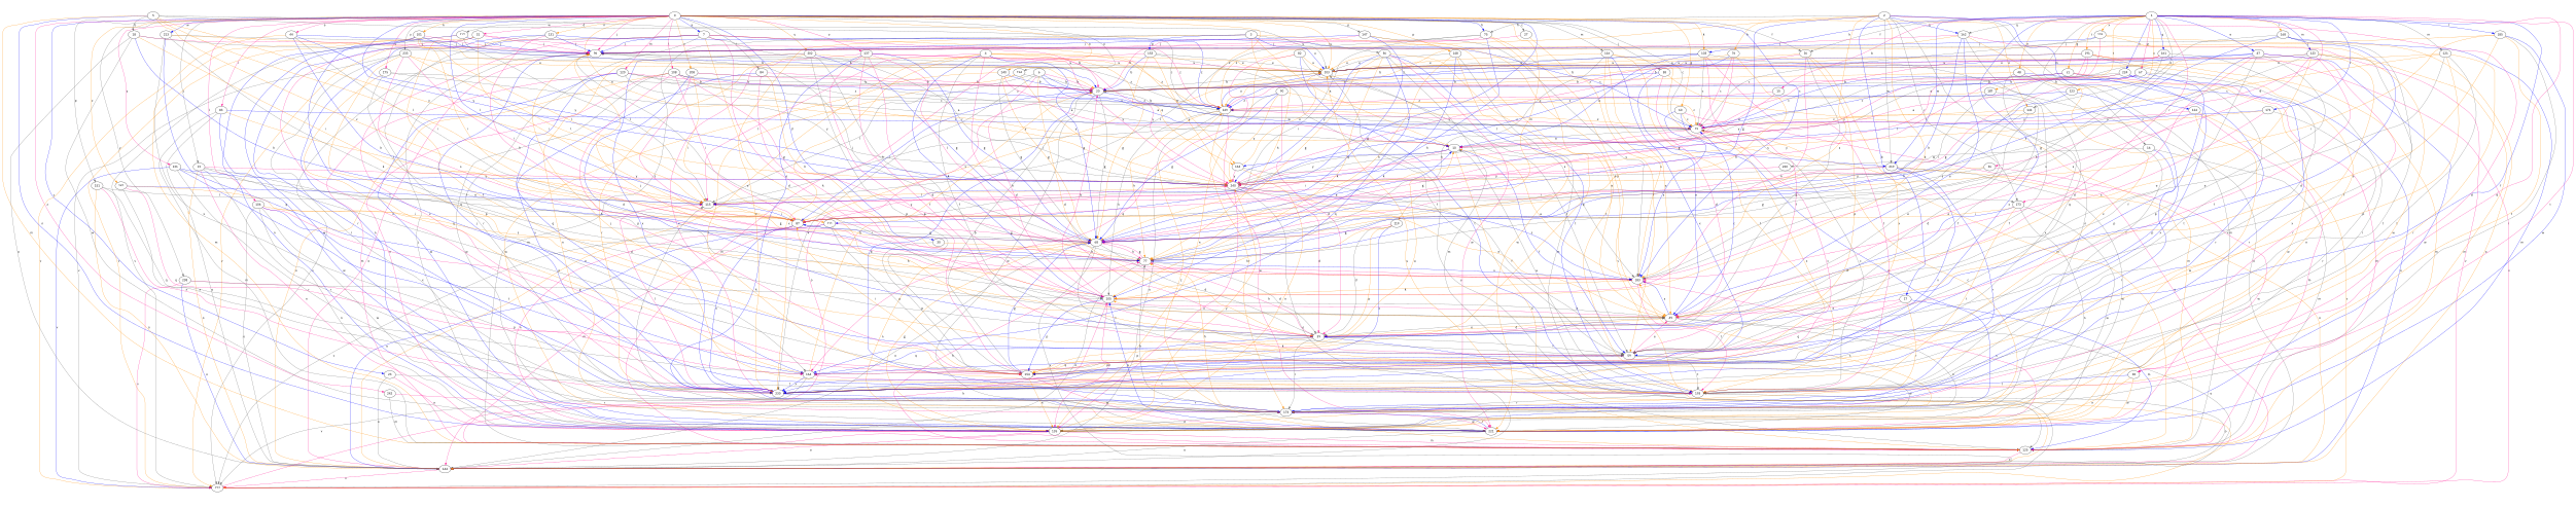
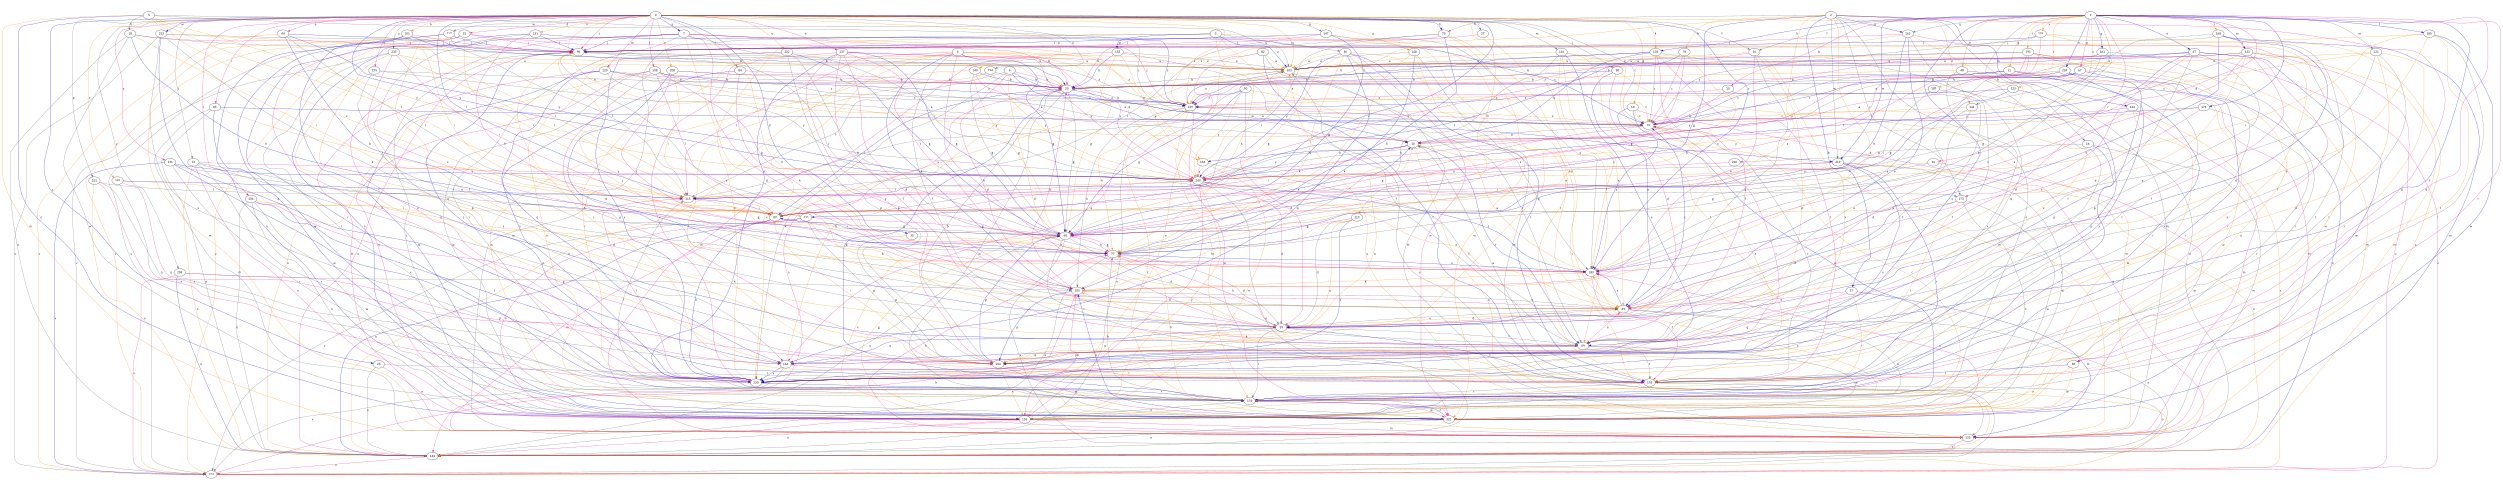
  strict digraph {
    fontname="IBM Plex Sans"
    node [fontname="IBM Plex Sans"]
    edge [color=gray40 fontname="IBM Plex Sans"]
    0
    7
    10
    23
    27
    29
    30
    31
    44
    56
    60
    75
    83
    84
    88
    93
    96
    101
    103
    106
    108
    115
    116
    119
    120
    131
    137
    140
    141
    147
    148
    151
    175
    183
    194
    202
    203
    208
    211
    213
    217
    231
    233
    238
    240
-   242
    247
    249
    173
    230
    135
    49
    39
    163
    20
    174
    212
    59
    144
    87
    193
    68
    77
    154
    105
    82
    164
    125
    221
    90
    1
    15
    16
    36
    38
    47
    48
    61
    67
    121
    123
    161
    162
    168
    171
    185
    187
    191
    219
    223
    224
    229
    220
    2
    17
    76
    124
    3
    86
    153
    4
    5
    18
    6
    0 -> 7 [color=blue label=a]
    0 -> 10 [color=darkorange label=a]
    0 -> 23 [color=blue label=c]
    0 -> 27 [label=c]
    0 -> 29 [label=c]
    0 -> 30 [color=blue label=d]
    0 -> 31 [color=deeppink label=d]
    0 -> 44 [color=deeppink label=e]
    0 -> 56 [label=f]
    0 -> 60 [color=darkorange label=g]
    0 -> 75 [color=blue label=h]
    0 -> 83 [color=deeppink label=i]
    0 -> 84 [label=i]
    0 -> 88 [label=j]
    0 -> 93 [label=j]
    0 -> 96 [color=deeppink label=j]
    0 -> 101 [color=darkorange label=k]
    0 -> 103 [color=darkorange label=k]
    0 -> 106 [color=deeppink label=l]
    0 -> 108 [color=deeppink label=l]
    0 -> 115 [color=blue label=l]
    0 -> 116 [label=m]
    0 -> 119 [color=darkorange label=m]
    0 -> 120 [color=deeppink label=m]
    0 -> 131 [color=darkorange label=n]
    0 -> 137 [color=deeppink label=o]
    0 -> 140 [color=darkorange label=o]
    0 -> 141 [color=darkorange label=o]
    0 -> 147 [label=p]
    0 -> 148 [color=darkorange label=p]
    0 -> 151 [label=p]
    0 -> 175 [color=deeppink label=s]
    0 -> 183 [color=blue label=s]
    0 -> 194 [label=u]
    0 -> 202 [color=darkorange label=u]
    0 -> 203 [color=darkorange label=u]
    0 -> 208 [color=darkorange label=v]
    0 -> 211 [color=blue label=v]
    0 -> 213 [color=blue label=w]
    0 -> 217 [label=w]
    0 -> 231 [color=deeppink label=y]
    0 -> 233 [label=y]
    0 -> 238 [label=y]
    0 -> 240 [color=blue label=y]
-   0 -> 242 [color=deeppink label=z]
    0 -> 247 [color=darkorange label=z]
    0 -> 249 [color=darkorange label=z]
    7 -> 96 [color=blue label=j]
    7 -> 249 [color=blue label=z]
    7 -> 173 [label=r]
    7 -> 230 [color=deeppink label=x]
    7 -> 135 [color=blue label=n]
    7 -> 49 [color=deeppink label=e]
    7 -> 39 [color=darkorange label=d]
    7 -> 163 [color=darkorange label=q]
    7 -> 20 [color=deeppink label=b]
    7 -> 174 [label=r]
    7 -> 212 [color=darkorange label=v]
    10 -> 240 [label=y]
    10 -> 163 [color=blue label=q]
    10 -> 59 [color=blue label=f]
    10 -> 144 [color=darkorange label=o]
    10 -> 87 [color=deeppink label=i]
    23 -> 135 [color=deeppink label=n]
    23 -> 144 [label=o]
    23 -> 193 [label=t]
    27 -> 96 [color=deeppink label=j]
    27 -> 59 [color=darkorange label=f]
    29 -> 10 [label=a]
    29 -> 249 [color=darkorange label=z]
    29 -> 230 [color=darkorange label=x]
    29 -> 68 [color=deeppink label=g]
    30 -> 77 [color=darkorange label=h]
    30 -> 154 [label=p]
    31 -> 96 [color=deeppink label=j]
    31 -> 249 [color=deeppink label=z]
    31 -> 230 [color=deeppink label=x]
    31 -> 212 [label=v]
    31 -> 59 [color=darkorange label=f]
    31 -> 87 [color=darkorange label=i]
    44 -> 96 [color=blue label=j]
    44 -> 240 [color=blue label=y]
    44 -> 212 [color=darkorange label=v]
    44 -> 87 [label=i]
    44 -> 77 [color=blue label=h]
    56 -> 203 [color=darkorange label=u]
    56 -> 240 [color=deeppink label=y]
    56 -> 230 [color=darkorange label=x]
    56 -> 39 [label=d]
    56 -> 154 [color=darkorange label=p]
    56 -> 105 [color=deeppink label=k]
    60 -> 29 [color=darkorange label=c]
    60 -> 183 [color=blue label=s]
    60 -> 135 [color=blue label=n]
    60 -> 144 [color=deeppink label=o]
    75 -> 96 [color=deeppink label=j]
    75 -> 115 [label=l]
    75 -> 212 [color=darkorange label=v]
    75 -> 87 [label=i]
    75 -> 77 [color=blue label=h]
    75 -> 154 [color=darkorange label=p]
    83 -> 29 [color=blue label=c]
    83 -> 115 [color=darkorange label=l]
    83 -> 144 [label=o]
    83 -> 125 [label=m]
    83 -> 221 [color=blue label=w]
    84 -> 230 [color=blue label=x]
    84 -> 20 [color=deeppink label=b]
    84 -> 77 [color=darkorange label=h]
    84 -> 105 [color=deeppink label=k]
    88 -> 49 [color=blue label=e]
    88 -> 39 [color=deeppink label=d]
    88 -> 20 [color=blue label=b]
    88 -> 125 [color=darkorange label=m]
    93 -> 240 [color=deeppink label=y]
    93 -> 135 [color=deeppink label=n]
    93 -> 39 [label=d]
    93 -> 174 [label=r]
    93 -> 144 [color=darkorange label=o]
    93 -> 154 [label=p]
    96 -> 203 [label=u]
    96 -> 249 [label=z]
    96 -> 49 [label=e]
-   96 -> 212 [label=v]
+   213 -> 212 [label=v]
    96 -> 144 [color=deeppink label=o]
    101 -> 96 [color=deeppink label=j]
    101 -> 115 [color=darkorange label=l]
    101 -> 135 [color=blue label=n]
    101 -> 20 [color=blue label=b]
    101 -> 59 [color=blue label=f]
    101 -> 87 [color=darkorange label=i]
    101 -> 125 [color=darkorange label=m]
    103 -> 10 [color=blue label=a]
    103 -> 29 [label=c]
    103 -> 203 [label=u]
    103 -> 249 [color=blue label=z]
    103 -> 59 [color=deeppink label=f]
    103 -> 144 [label=o]
    103 -> 193 [color=deeppink label=t]
    106 -> 135 [label=n]
    106 -> 144 [label=o]
    106 -> 87 [color=darkorange label=i]
    106 -> 193 [color=blue label=t]
    106 -> 154 [color=deeppink label=p]
    106 -> 221 [label=w]
    108 -> 240 [color=darkorange label=y]
    108 -> 249 [color=blue label=z]
    108 -> 135 [color=deeppink label=n]
    108 -> 20 [label=b]
    108 -> 144 [color=darkorange label=o]
    108 -> 87 [color=deeppink label=i]
    108 -> 68 [color=deeppink label=g]
    108 -> 154 [color=deeppink label=p]
    108 -> 221 [label=w]
    115 -> 87 [color=blue label=i]
    115 -> 68 [color=darkorange label=g]
    116 -> 183 [color=darkorange label=s]
    116 -> 203 [color=darkorange label=u]
    116 -> 230 [color=blue label=x]
    116 -> 49 [color=darkorange label=e]
    116 -> 193 [color=darkorange label=t]
    116 -> 77 [label=h]
    116 -> 125 [color=darkorange label=m]
    119 -> 230 [color=blue label=x]
    119 -> 39 [label=d]
    119 -> 68 [color=deeppink label=g]
    119 -> 154 [color=darkorange label=p]
    119 -> 105 [color=darkorange label=k]
    120 -> 10 [label=a]
    120 -> 29 [label=c]
    120 -> 249 [label=z]
    120 -> 20 [color=deeppink label=b]
    120 -> 164 [color=blue label=q]
    120 -> 125 [color=deeppink label=m]
    120 -> 221 [color=blue label=w]
    131 -> 29 [color=blue label=c]
    131 -> 96 [color=blue label=j]
    131 -> 174 [color=blue label=r]
    131 -> 77 [color=deeppink label=h]
    131 -> 164 [label=q]
    137 -> 183 [color=deeppink label=s]
    137 -> 203 [color=deeppink label=u]
    137 -> 240 [color=deeppink label=y]
    137 -> 230 [color=deeppink label=x]
    137 -> 39 [color=deeppink label=d]
    137 -> 174 [color=blue label=r]
    137 -> 59 [color=deeppink label=f]
    137 -> 68 [color=blue label=g]
    137 -> 154 [color=deeppink label=p]
    140 -> 10 [color=deeppink label=a]
    140 -> 20 [color=blue label=b]
    140 -> 68 [label=g]
    140 -> 221 [color=darkorange label=w]
    141 -> 29 [color=darkorange label=c]
    141 -> 49 [label=e]
    141 -> 39 [label=d]
    147 -> 96 [color=blue label=j]
    147 -> 183 [label=s]
    147 -> 20 [color=deeppink label=b]
    147 -> 193 [color=darkorange label=t]
    147 -> 68 [color=blue label=g]
    148 -> 203 [label=u]
    148 -> 77 [color=darkorange label=h]
    148 -> 105 [color=blue label=k]
    148 -> 125 [label=m]
    148 -> 221 [color=darkorange label=w]
    151 -> 115 [label=l]
    151 -> 230 [color=deeppink label=x]
    151 -> 144 [color=darkorange label=o]
    151 -> 164 [label=q]
    175 -> 240 [label=y]
    175 -> 49 [label=e]
    175 -> 20 [label=b]
    175 -> 164 [color=darkorange label=q]
    183 -> 10 [color=darkorange label=a]
    183 -> 193 [color=deeppink label=t]
    183 -> 105 [color=darkorange label=k]
    194 -> 240 [color=darkorange label=y]
    194 -> 20 [label=b]
    194 -> 193 [color=darkorange label=t]
    194 -> 68 [color=darkorange label=g]
    202 -> 203 [color=darkorange label=u]
    202 -> 230 [color=blue label=x]
    202 -> 135 [color=darkorange label=n]
    202 -> 174 [color=darkorange label=r]
    202 -> 68 [color=blue label=g]
    202 -> 77 [label=h]
    202 -> 154 [label=p]
    203 -> 20 [label=b]
    203 -> 59 [label=f]
    203 -> 87 [color=darkorange label=i]
    208 -> 29 [label=c]
    208 -> 183 [color=deeppink label=s]
    208 -> 39 [color=blue label=d]
    208 -> 20 [color=deeppink label=b]
    208 -> 87 [color=darkorange label=i]
    211 -> 144 [color=blue label=o]
    211 -> 68 [color=deeppink label=g]
    211 -> 154 [label=p]
    211 -> 105 [color=darkorange label=k]
    211 -> 125 [color=deeppink label=m]
    213 -> 96 [label=j]
    213 -> 230 [label=x]
    213 -> 20 [color=darkorange label=b]
    213 -> 105 [label=k]
    213 -> 164 [color=blue label=q]
    217 -> 96 [color=blue label=j]
    217 -> 115 [label=l]
    217 -> 212 [color=darkorange label=v]
    217 -> 221 [color=blue label=w]
    231 -> 240 [color=blue label=y]
    231 -> 230 [color=blue label=x]
    231 -> 174 [label=r]
    231 -> 212 [color=blue label=v]
    231 -> 77 [label=h]
    233 -> 115 [color=darkorange label=l]
    233 -> 183 [color=deeppink label=s]
    233 -> 203 [color=darkorange label=u]
    233 -> 174 [label=r]
    233 -> 212 [label=v]
    233 -> 87 [color=deeppink label=i]
    233 -> 154 [color=darkorange label=p]
    238 -> 212 [color=deeppink label=v]
    238 -> 144 [color=blue label=o]
    238 -> 154 [color=deeppink label=p]
    238 -> 105 [label=k]
    240 -> 115 [color=darkorange label=l]
    240 -> 183 [color=blue label=s]
    240 -> 135 [color=deeppink label=n]
    240 -> 49 [color=darkorange label=e]
    240 -> 39 [color=deeppink label=d]
    240 -> 144 [label=o]
-   242 -> 174 [color=deeppink label=r]
-   242 -> 125 [label=m]
    247 -> 115 [color=blue label=l]
    247 -> 183 [color=darkorange label=s]
    247 -> 230 [label=x]
    247 -> 164 [color=deeppink label=q]
    249 -> 29 [color=deeppink label=c]
    249 -> 203 [color=blue label=u]
    249 -> 20 [label=b]
    249 -> 174 [color=darkorange label=r]
    249 -> 144 [label=o]
    249 -> 77 [color=darkorange label=h]
    249 -> 105 [label=k]
    249 -> 221 [color=deeppink label=w]
    173 -> 135 [label=n]
    173 -> 39 [color=blue label=d]
    173 -> 87 [color=darkorange label=i]
    173 -> 193 [color=darkorange label=t]
    173 -> 221 [label=w]
    230 -> 29 [color=deeppink label=c]
    230 -> 96 [color=blue label=j]
    230 -> 115 [color=deeppink label=l]
    230 -> 174 [color=blue label=r]
    135 -> 29 [color=darkorange label=c]
    135 -> 96 [label=j]
    135 -> 183 [color=darkorange label=s]
    135 -> 240 [color=darkorange label=y]
    135 -> 144 [color=deeppink label=o]
    135 -> 68 [color=darkorange label=g]
    135 -> 125 [color=deeppink label=m]
    49 -> 29 [color=blue label=c]
    49 -> 96 [color=darkorange label=j]
    49 -> 183 [color=blue label=s]
    49 -> 135 [label=n]
    49 -> 39 [color=darkorange label=d]
    49 -> 144 [label=o]
    39 -> 49 [label=e]
    39 -> 174 [label=r]
    39 -> 59 [label=f]
    39 -> 193 [color=blue label=t]
    39 -> 77 [color=deeppink label=h]
    39 -> 154 [color=darkorange label=p]
    39 -> 164 [color=blue label=q]
    163 -> 203 [color=darkorange label=u]
    163 -> 240 [color=deeppink label=y]
    163 -> 135 [color=darkorange label=n]
    163 -> 59 [label=f]
    20 -> 249 [color=blue label=z]
    20 -> 144 [color=deeppink label=o]
    20 -> 87 [color=blue label=i]
    20 -> 68 [label=g]
    20 -> 221 [label=w]
    174 -> 115 [label=l]
    174 -> 135 [label=n]
    174 -> 20 [color=blue label=b]
    174 -> 77 [color=darkorange label=h]
    174 -> 221 [color=deeppink label=w]
    212 -> 203 [label=u]
    212 -> 105 [color=deeppink label=k]
    59 -> 49 [color=deeppink label=e]
    59 -> 193 [label=t]
    59 -> 154 [color=darkorange label=p]
    59 -> 164 [color=blue label=q]
    59 -> 221 [label=w]
    144 -> 212 [color=deeppink label=v]
    87 -> 240 [color=deeppink label=y]
    87 -> 230 [color=blue label=x]
    87 -> 135 [color=deeppink label=n]
    87 -> 212 [label=v]
    87 -> 68 [label=g]
    193 -> 10 [label=a]
    193 -> 29 [label=c]
    193 -> 96 [color=darkorange label=j]
    193 -> 174 [label=r]
    193 -> 144 [label=o]
    193 -> 105 [color=darkorange label=k]
    68 -> 10 [color=blue label=a]
    68 -> 96 [label=j]
    68 -> 135 [color=darkorange label=n]
    68 -> 39 [label=d]
    68 -> 212 [label=v]
    68 -> 144 [label=o]
    68 -> 87 [color=blue label=i]
    68 -> 193 [label=t]
    68 -> 77 [color=deeppink label=h]
    77 -> 183 [color=blue label=s]
    77 -> 39 [label=d]
    77 -> 144 [label=o]
    77 -> 68 [color=deeppink label=g]
    154 -> 10 [color=darkorange label=a]
    154 -> 135 [color=darkorange label=n]
    154 -> 20 [label=b]
    154 -> 87 [color=darkorange label=i]
    154 -> 68 [color=blue label=g]
    154 -> 221 [color=deeppink label=w]
    105 -> 135 [color=deeppink label=n]
    105 -> 49 [label=e]
    105 -> 20 [color=deeppink label=b]
    105 -> 154 [color=blue label=p]
    82 -> 183 [label=s]
    82 -> 203 [color=darkorange label=u]
    82 -> 135 [color=darkorange label=n]
    82 -> 193 [color=blue label=t]
    82 -> 164 [color=deeppink label=q]
    164 -> 230 [color=blue label=x]
    164 -> 20 [color=darkorange label=b]
    164 -> 212 [label=v]
    164 -> 193 [color=deeppink label=t]
    125 -> 203 [color=darkorange label=u]
    125 -> 249 [color=darkorange label=z]
    125 -> 144 [color=deeppink label=o]
    125 -> 77 [color=deeppink label=h]
    221 -> 183 [color=deeppink label=s]
    221 -> 174 [color=blue label=r]
    221 -> 144 [label=o]
    221 -> 77 [label=h]
    221 -> 105 [color=blue label=k]
    90 -> 29 [color=darkorange label=c]
    90 -> 115 [label=l]
    90 -> 240 [color=darkorange label=y]
    90 -> 249 [color=blue label=z]
    90 -> 39 [color=deeppink label=d]
    90 -> 68 [color=blue label=g]
    1 -> 56 [label=f]
    1 -> 103 [color=blue label=k]
    1 -> 141 [label=o]
    1 -> 173 [color=deeppink label=r]
    1 -> 230 [color=blue label=x]
    1 -> 59 [color=blue label=f]
    1 -> 193 [color=deeppink label=t]
    1 -> 15 [color=deeppink label=b]
    1 -> 16 [label=b]
    1 -> 36 [color=deeppink label=d]
    1 -> 38 [color=deeppink label=d]
    1 -> 47 [color=blue label=e]
    1 -> 48 [color=darkorange label=e]
    1 -> 61 [color=darkorange label=g]
    1 -> 67 [color=deeppink label=g]
    1 -> 121 [label=m]
    1 -> 123 [color=blue label=m]
    1 -> 161 [color=blue label=q]
    1 -> 162 [label=q]
    1 -> 168 [color=darkorange label=r]
    1 -> 171 [color=blue label=r]
    1 -> 185 [color=blue label=t]
    1 -> 187 [color=darkorange label=t]
    1 -> 191 [color=darkorange label=t]
    1 -> 219 [color=blue label=w]
    1 -> 223 [color=darkorange label=x]
    1 -> 224 [color=blue label=x]
    1 -> 229 [color=darkorange label=x]
    15 -> 10 [color=deeppink label=a]
    15 -> 249 [color=deeppink label=z]
    15 -> 59 [label=f]
    16 -> 174 [color=blue label=r]
    16 -> 125 [label=m]
    16 -> 220 [label=w]
    36 -> 240 [color=darkorange label=y]
    36 -> 68 [label=g]
    36 -> 221 [color=deeppink label=w]
    38 -> 135 [color=darkorange label=n]
    38 -> 193 [color=blue label=t]
    38 -> 221 [color=darkorange label=w]
    47 -> 203 [color=blue label=u]
    47 -> 240 [color=blue label=y]
    47 -> 39 [color=deeppink label=d]
    47 -> 20 [color=blue label=b]
    47 -> 174 [color=deeppink label=r]
    47 -> 59 [label=f]
    47 -> 154 [label=p]
    47 -> 221 [color=blue label=w]
    48 -> 230 [label=x]
    48 -> 20 [color=darkorange label=b]
    48 -> 144 [color=blue label=o]
    48 -> 193 [label=t]
    61 -> 29 [color=blue label=c]
    61 -> 240 [label=y]
    61 -> 20 [color=deeppink label=b]
    61 -> 174 [color=blue label=r]
    61 -> 125 [color=deeppink label=m]
    61 -> 221 [color=darkorange label=w]
    67 -> 29 [color=blue label=c]
    67 -> 230 [label=x]
    67 -> 20 [color=blue label=b]
    67 -> 68 [color=deeppink label=g]
    67 -> 154 [color=blue label=p]
    121 -> 29 [color=darkorange label=c]
    121 -> 203 [color=darkorange label=u]
    121 -> 49 [label=e]
    121 -> 174 [color=darkorange label=r]
    121 -> 193 [label=t]
    121 -> 154 [color=darkorange label=p]
    123 -> 183 [color=deeppink label=s]
    123 -> 203 [color=blue label=u]
    123 -> 230 [color=darkorange label=x]
    123 -> 49 [color=darkorange label=e]
    123 -> 20 [color=darkorange label=b]
    123 -> 59 [color=deeppink label=f]
    123 -> 193 [label=t]
    123 -> 68 [label=g]
    123 -> 125 [color=darkorange label=m]
    161 -> 29 [color=deeppink label=c]
    161 -> 183 [label=s]
    161 -> 203 [color=darkorange label=u]
    161 -> 249 [color=deeppink label=z]
    161 -> 174 [label=r]
    161 -> 77 [label=h]
    162 -> 96 [color=deeppink label=j]
    162 -> 249 [color=darkorange label=z]
    162 -> 230 [color=darkorange label=x]
    162 -> 49 [color=blue label=e]
    162 -> 212 [color=deeppink label=v]
    162 -> 77 [color=blue label=h]
    162 -> 164 [label=q]
    168 -> 10 [label=a]
    168 -> 96 [label=j]
-   168 -> 68 [color=blue label=s]
+   168 -> 183 [color=blue label=s]
    168 -> 39 [color=blue label=d]
    168 -> 59 [label=f]
    168 -> 125 [color=blue label=m]
    171 -> 29 [color=blue label=c]
    171 -> 183 [color=deeppink label=s]
    171 -> 240 [color=darkorange label=y]
    171 -> 174 [label=r]
    185 -> 96 [color=darkorange label=j]
    185 -> 49 [color=darkorange label=e]
    185 -> 174 [label=r]
    185 -> 87 [color=darkorange label=i]
    185 -> 193 [color=darkorange label=t]
    185 -> 221 [color=blue label=w]
    187 -> 249 [color=darkorange label=z]
    187 -> 59 [label=f]
    187 -> 87 [label=i]
    191 -> 115 [color=deeppink label=l]
    191 -> 203 [color=blue label=u]
    191 -> 240 [color=deeppink label=y]
    191 -> 135 [color=darkorange label=n]
    191 -> 20 [color=darkorange label=b]
    191 -> 212 [color=deeppink label=v]
    191 -> 193 [label=t]
    191 -> 125 [color=darkorange label=m]
    219 -> 240 [label=y]
    219 -> 230 [color=blue label=x]
    219 -> 174 [color=blue label=r]
    219 -> 144 [color=darkorange label=o]
    219 -> 87 [color=deeppink label=i]
    219 -> 221 [label=w]
    223 -> 249 [color=blue label=z]
    223 -> 77 [color=blue label=h]
    223 -> 154 [color=blue label=p]
    224 -> 10 [color=deeppink label=a]
    224 -> 183 [label=s]
    224 -> 230 [color=blue label=x]
    224 -> 20 [label=b]
    224 -> 174 [color=blue label=r]
    229 -> 29 [label=c]
    229 -> 96 [color=blue label=j]
    229 -> 115 [color=deeppink label=l]
    229 -> 144 [color=darkorange label=o]
    229 -> 221 [color=darkorange label=w]
    220 -> 240 [color=deeppink label=y]
    2 -> 75 [label=h]
    2 -> 183 [color=darkorange label=s]
    2 -> 249 [color=darkorange label=z]
    2 -> 173 [label=r]
    2 -> 135 [label=n]
    2 -> 68 [color=blue label=g]
    2 -> 105 [color=darkorange label=k]
    2 -> 125 [label=m]
    2 -> 38 [color=deeppink label=d]
    2 -> 162 [color=blue label=q]
    2 -> 219 [label=w]
    2 -> 17 [color=blue label=b]
    2 -> 76 [color=darkorange label=h]
    2 -> 124 [color=blue label=m]
    17 -> 49 [color=deeppink label=e]
    17 -> 174 [color=darkorange label=r]
    17 -> 164 [color=deeppink label=q]
    17 -> 125 [color=blue label=m]
    76 -> 29 [color=deeppink label=c]
    76 -> 115 [color=blue label=l]
    76 -> 203 [color=darkorange label=u]
    76 -> 68 [color=deeppink label=g]
    76 -> 77 [color=darkorange label=h]
    124 -> 29 [color=deeppink label=c]
    124 -> 49 [color=deeppink label=e]
    124 -> 212 [color=darkorange label=v]
    124 -> 125 [color=deeppink label=m]
    124 -> 221 [color=darkorange label=w]
    3 -> 10 [color=darkorange label=a]
    3 -> 203 [color=blue label=u]
    3 -> 230 [color=darkorange label=x]
    3 -> 49 [color=darkorange label=e]
    3 -> 77 [color=darkorange label=h]
    3 -> 125 [label=m]
    3 -> 86 [label=i]
    3 -> 153 [color=blue label=p]
    86 -> 203 [color=darkorange label=u]
    86 -> 240 [color=blue label=y]
    86 -> 49 [color=darkorange label=e]
    86 -> 193 [color=blue label=t]
    86 -> 68 [color=darkorange label=g]
    86 -> 105 [color=darkorange label=k]
    86 -> 164 [color=blue label=q]
    86 -> 125 [label=m]
    86 -> 221 [color=deeppink label=w]
    153 -> 203 [label=u]
    153 -> 240 [color=darkorange label=y]
    153 -> 20 [color=blue label=b]
    153 -> 59 [label=f]
    153 -> 68 [color=darkorange label=g]
    153 -> 125 [color=deeppink label=m]
    4 -> 115 [color=deeppink label=l]
    4 -> 203 [color=darkorange label=u]
    4 -> 240 [color=deeppink label=y]
    4 -> 249 [color=darkorange label=z]
    4 -> 230 [color=darkorange label=x]
    4 -> 39 [color=deeppink label=d]
    4 -> 163 [color=darkorange label=q]
    4 -> 59 [label=f]
    4 -> 144 [color=darkorange label=o]
    4 -> 68 [color=blue label=g]
    4 -> 105 [color=blue label=k]
    5 -> 29 [label=c]
    5 -> 115 [color=darkorange label=l]
    5 -> 203 [label=u]
    5 -> 211 [color=darkorange label=v]
    5 -> 240 [color=darkorange label=y]
    5 -> 135 [color=blue label=n]
    5 -> 125 [color=darkorange label=m]
    5 -> 18 [label=b]
    18 -> 96 [color=deeppink label=j]
    18 -> 203 [label=u]
    18 -> 144 [label=o]
    18 -> 87 [color=darkorange label=i]
    18 -> 77 [color=blue label=h]
    18 -> 221 [label=w]
    6 -> 10 [color=blue label=a]
    6 -> 115 [label=l]
    6 -> 230 [label=x]
    6 -> 39 [color=darkorange label=d]
    6 -> 20 [color=deeppink label=b]
    6 -> 105 [color=deeppink label=k]
    6 -> 219 [color=blue label=w]
  }
